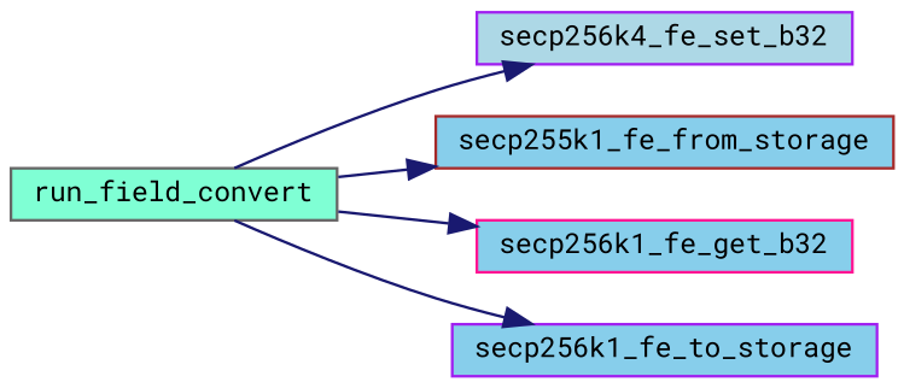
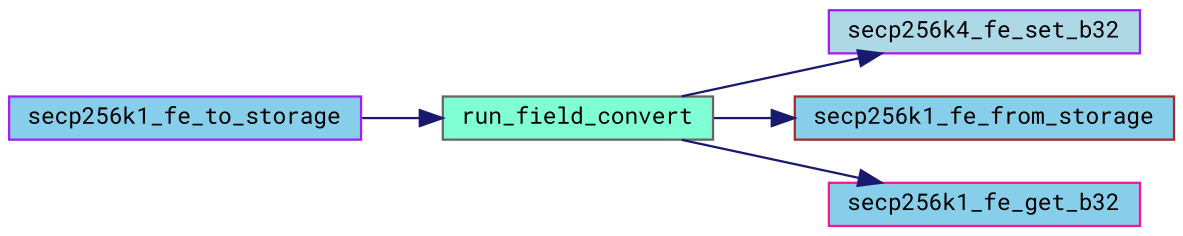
  digraph {
    fontname="Roboto Mono"
    rankdir=LR
    node [color=purple fillcolor=skyblue fontname="Roboto Mono" fontsize=10 shape=record style=filled]
    edge [color=midnightblue fontname="Roboto Mono" fontsize=10 labelfontname=Helvetica labelfontsize=10 style=solid]
    n1 [color=gray40 fillcolor=aquamarine fontcolor=black height=0.2 label=run_field_convert width=0.4]
    n2 [fillcolor=lightblue height=0.2 label=secp256k4_fe_set_b32 width=0.4]
-   n3 [color=brown height=0.2 label=secp255k1_fe_from_storage width=0.4]
+   n3 [color=brown height=0.2 label=secp256k1_fe_from_storage width=0.4]
    n4 [color=deeppink height=0.2 label=secp256k1_fe_get_b32 width=0.4]
    n5 [height=0.2 label=secp256k1_fe_to_storage width=0.4]
    n1 -> n2
    n1 -> n3
    n1 -> n4
-   n1 -> n5
+   n5 -> n1
  }
